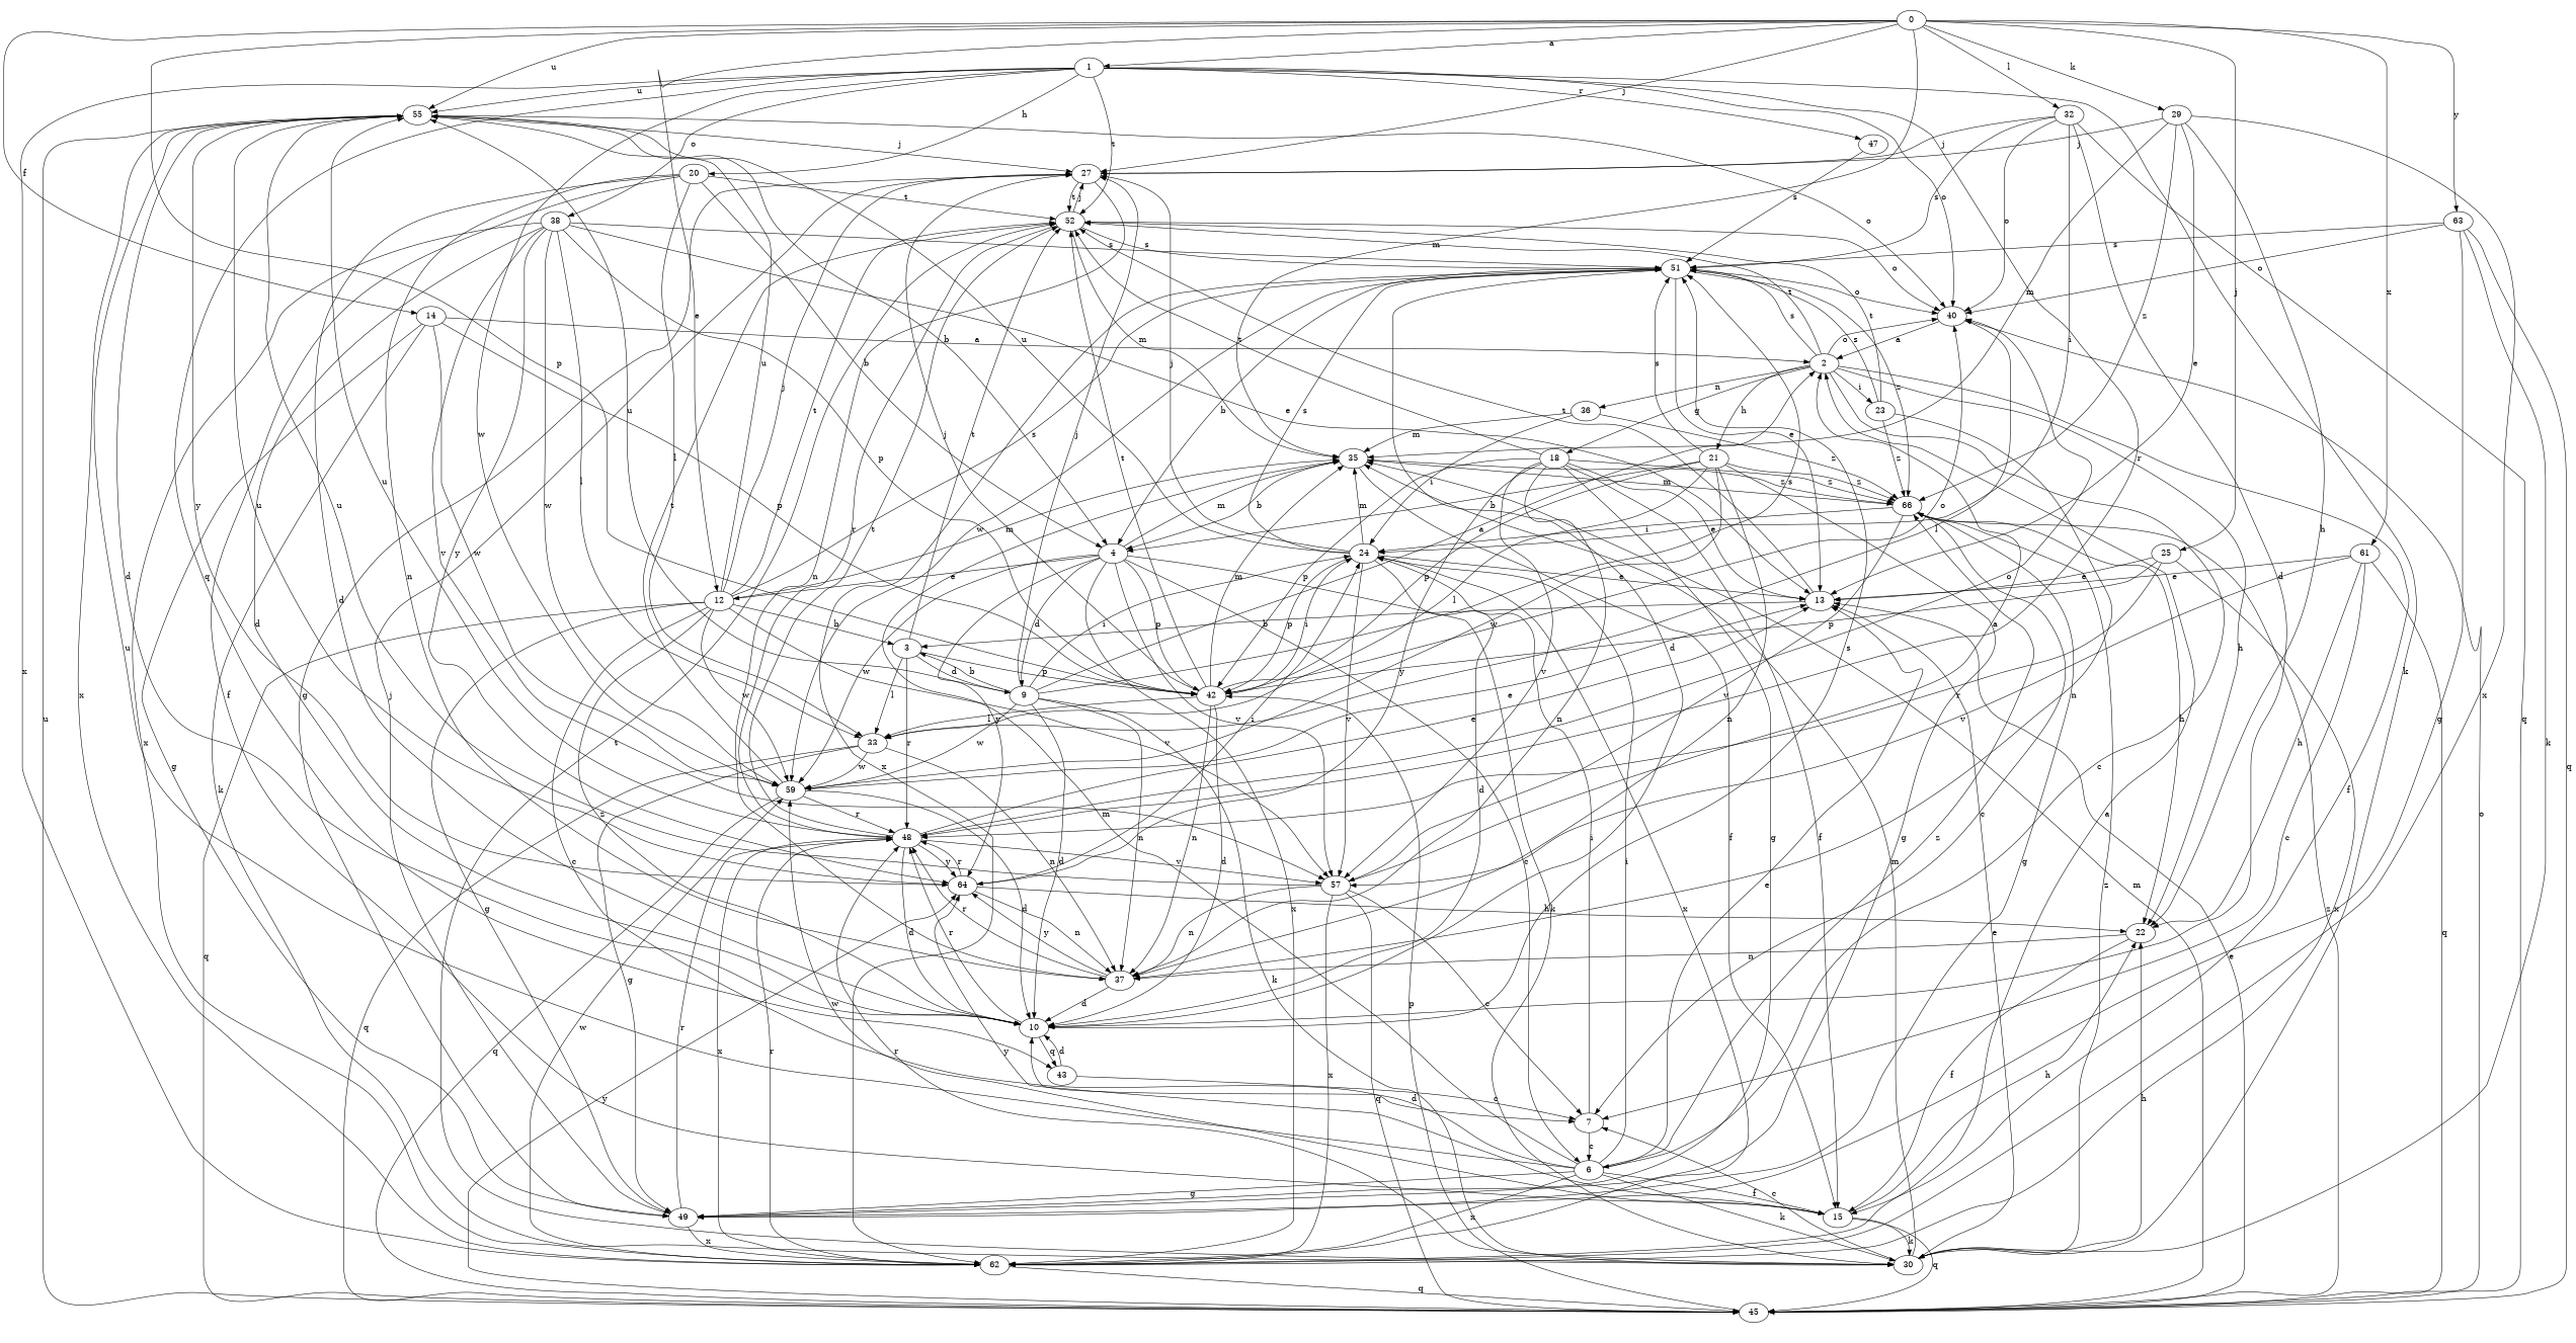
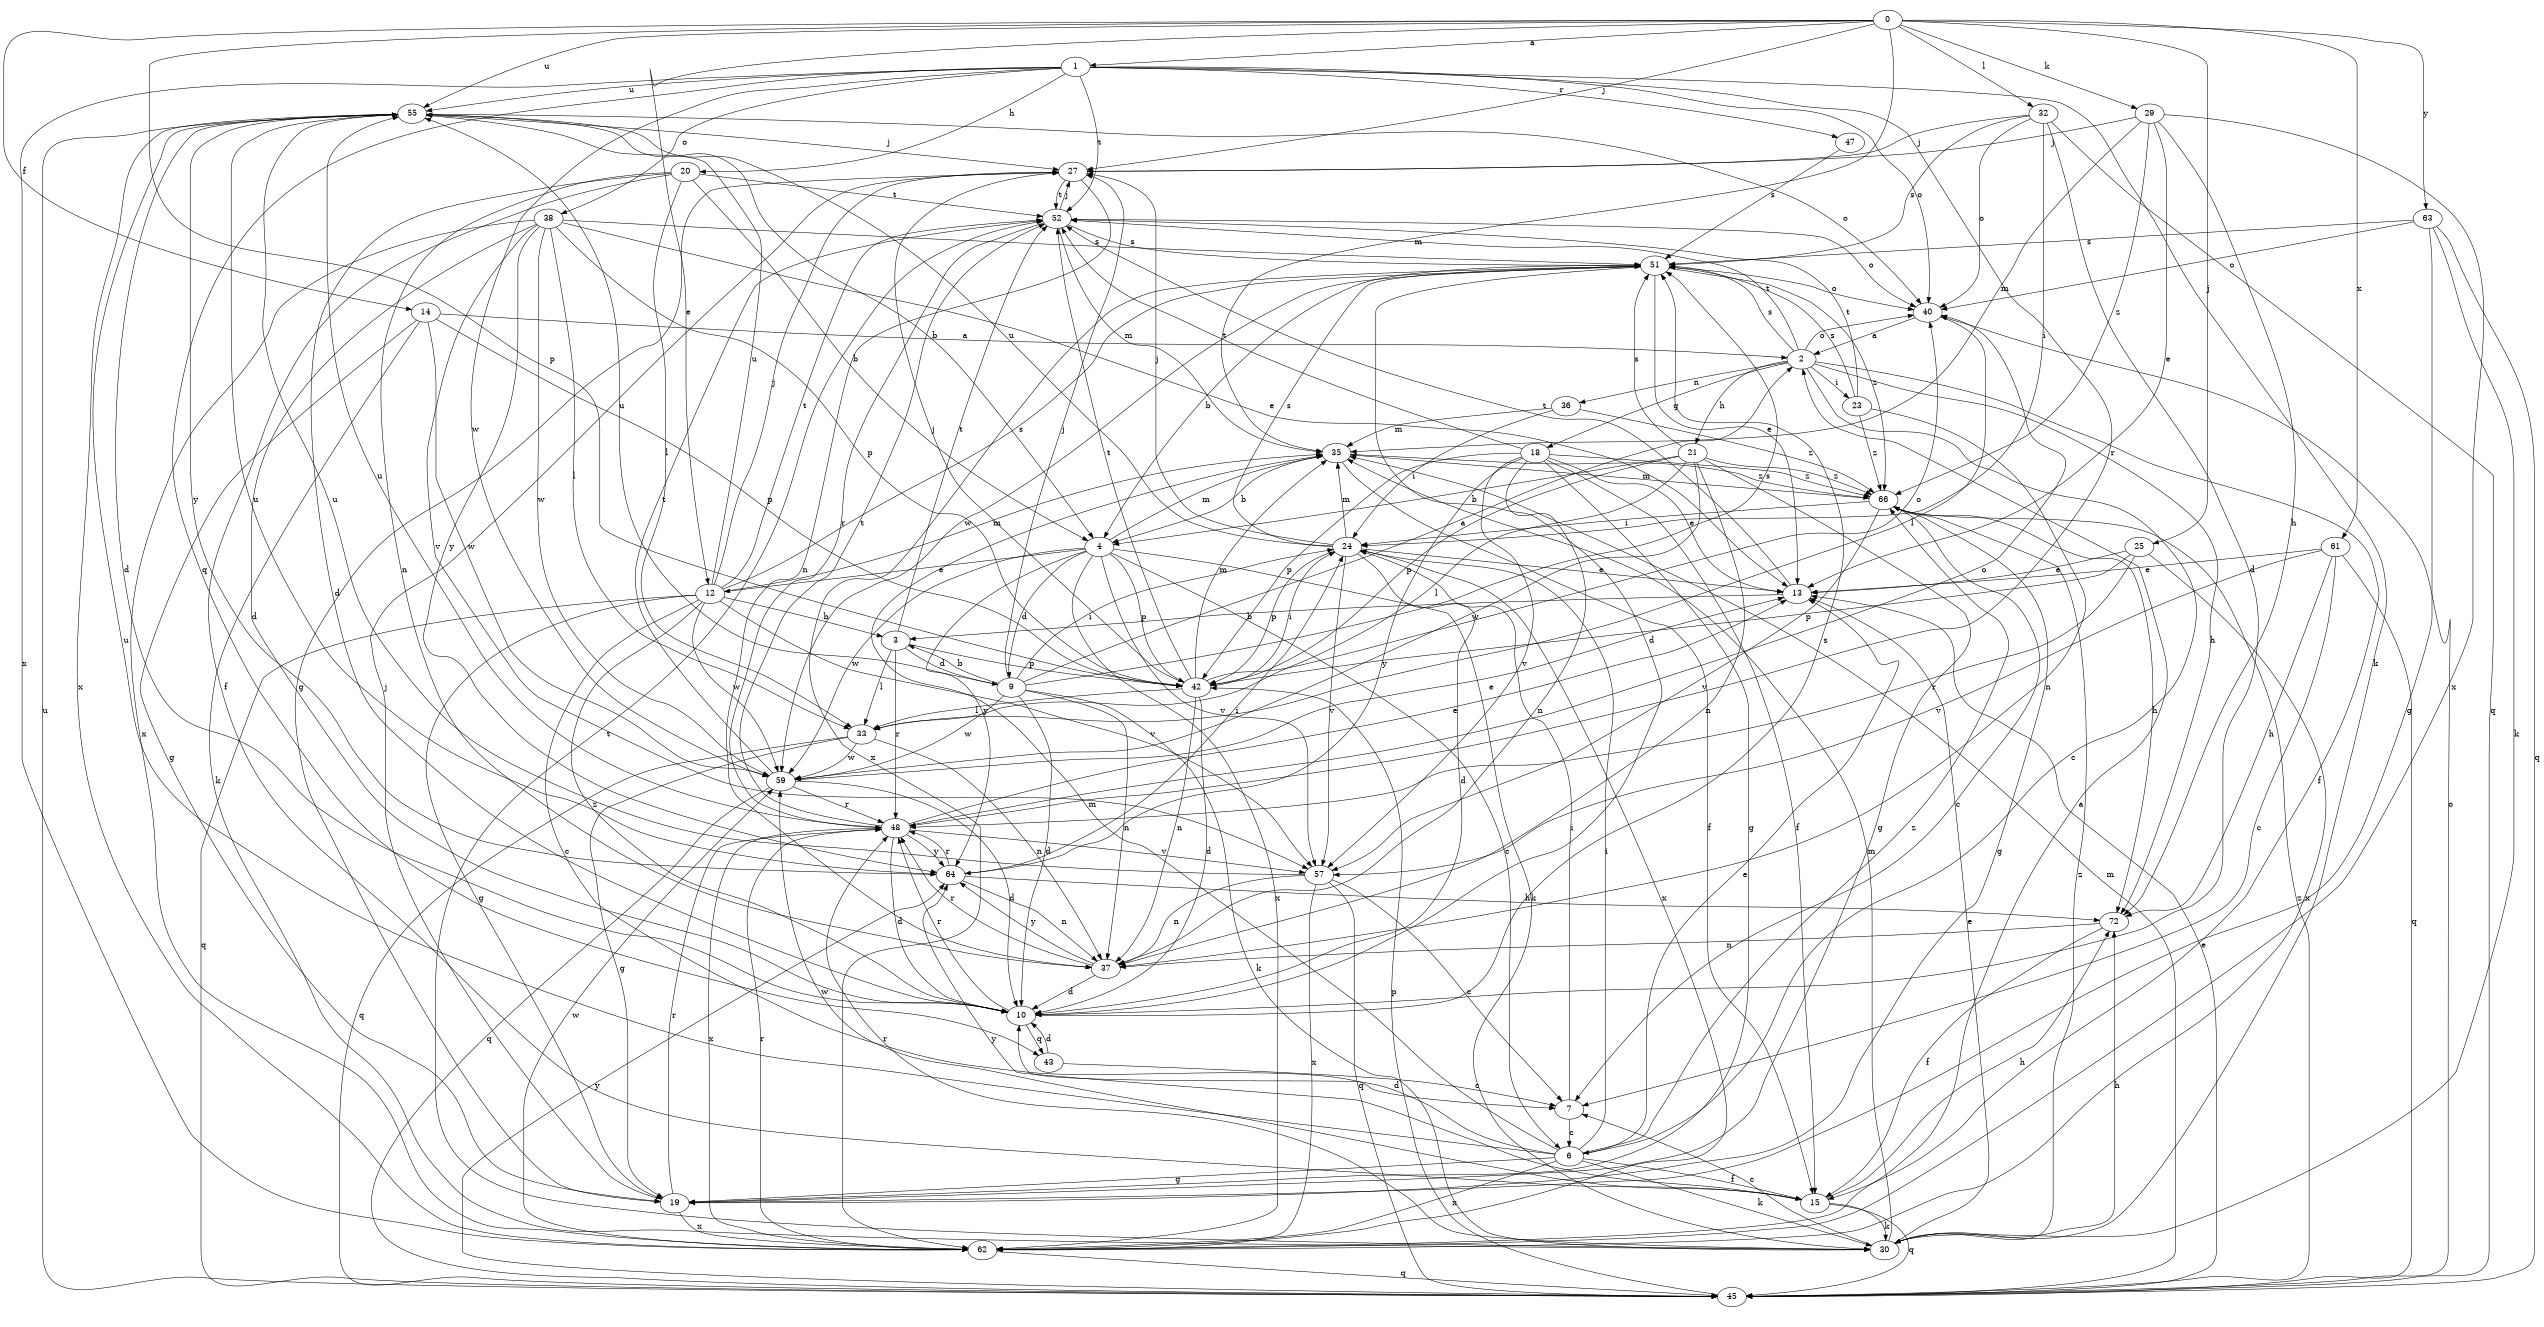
  strict digraph {
    0
    1
    12
    14
    25
    27
    29
    32
    35
    42
    55
    61
    63
    20
    30
    38
    40
    43
    47
    48
    52
    59
    62
    51
    3
    57
    10
-   19 [label=49]
+   19
    7
    45
    2
    13
    37
-   22
+   22 [label=72]
    66
    24
    15
    4
    33
    64
    18
    6
    21
    23
    36
    9
    0 -> 1 [label=a]
    0 -> 12 [label=e]
    0 -> 14 [label=f]
    0 -> 25 [label=j]
    0 -> 27 [label=j]
    0 -> 29 [label=k]
    0 -> 32 [label=l]
    0 -> 35 [label=m]
    0 -> 42 [label=p]
    0 -> 55 [label=u]
    0 -> 61 [label=x]
    0 -> 63 [label=y]
    1 -> 55 [label=u]
    1 -> 20 [label=h]
    1 -> 30 [label=k]
    1 -> 38 [label=o]
    1 -> 40 [label=o]
    1 -> 43 [label=q]
    1 -> 47 [label=r]
    1 -> 48 [label=r]
    1 -> 52 [label=t]
    1 -> 59 [label=w]
    1 -> 62 [label=x]
    12 -> 27 [label=j]
    12 -> 35 [label=m]
    12 -> 55 [label=u]
    12 -> 52 [label=t]
    12 -> 59 [label=w]
    12 -> 51 [label=s]
    12 -> 3 [label=b]
    12 -> 57 [label=v]
    12 -> 10 [label=z]
    12 -> 19 [label=g]
    12 -> 7 [label=c]
    12 -> 45 [label=q]
    14 -> 42 [label=p]
    14 -> 30 [label=k]
    14 -> 59 [label=w]
    14 -> 19 [label=g]
    14 -> 2 [label=a]
    25 -> 42 [label=p]
    25 -> 48 [label=r]
    25 -> 62 [label=x]
    25 -> 13 [label=e]
    27 -> 52 [label=t]
    27 -> 19 [label=g]
    27 -> 37 [label=n]
    29 -> 27 [label=j]
    29 -> 35 [label=m]
    29 -> 62 [label=x]
    29 -> 13 [label=e]
    29 -> 22 [label=h]
    29 -> 66 [label=z]
    32 -> 27 [label=j]
    32 -> 40 [label=o]
    32 -> 51 [label=s]
    32 -> 10 [label=d]
    32 -> 45 [label=q]
    32 -> 24 [label=i]
    35 -> 66 [label=z]
    35 -> 15 [label=f]
    35 -> 4 [label=b]
    42 -> 27 [label=j]
    42 -> 35 [label=m]
    42 -> 40 [label=o]
    42 -> 52 [label=t]
    42 -> 10 [label=d]
    42 -> 37 [label=n]
    42 -> 24 [label=i]
    42 -> 33 [label=l]
    55 -> 27 [label=j]
    55 -> 40 [label=o]
    55 -> 62 [label=x]
    55 -> 10 [label=d]
    55 -> 4 [label=b]
    55 -> 64 [label=y]
    61 -> 57 [label=v]
    61 -> 7 [label=c]
    61 -> 45 [label=q]
    61 -> 13 [label=e]
    61 -> 22 [label=h]
    63 -> 30 [label=k]
    63 -> 40 [label=o]
    63 -> 51 [label=s]
    63 -> 19 [label=g]
    63 -> 45 [label=q]
    20 -> 52 [label=t]
    20 -> 10 [label=d]
    20 -> 37 [label=n]
    20 -> 15 [label=f]
    20 -> 4 [label=b]
    20 -> 33 [label=l]
    30 -> 35 [label=m]
    30 -> 48 [label=r]
    30 -> 52 [label=t]
    30 -> 7 [label=c]
    30 -> 13 [label=e]
    30 -> 22 [label=h]
    30 -> 66 [label=z]
    38 -> 42 [label=p]
    38 -> 59 [label=w]
    38 -> 62 [label=x]
    38 -> 51 [label=s]
    38 -> 57 [label=v]
    38 -> 10 [label=d]
    38 -> 13 [label=e]
    38 -> 33 [label=l]
    38 -> 64 [label=y]
    40 -> 2 [label=a]
    40 -> 33 [label=l]
    43 -> 10 [label=d]
    43 -> 7 [label=c]
    47 -> 51 [label=s]
    48 -> 55 [label=u]
    48 -> 40 [label=o]
    48 -> 52 [label=t]
    48 -> 62 [label=x]
    48 -> 57 [label=v]
    48 -> 10 [label=d]
    48 -> 13 [label=e]
    48 -> 64 [label=y]
    52 -> 27 [label=j]
    52 -> 35 [label=m]
    52 -> 40 [label=o]
    52 -> 48 [label=r]
    52 -> 51 [label=s]
    59 -> 48 [label=r]
    59 -> 52 [label=t]
    59 -> 10 [label=d]
    59 -> 45 [label=q]
    59 -> 13 [label=e]
    62 -> 48 [label=r]
    62 -> 59 [label=w]
    62 -> 45 [label=q]
    62 -> 2 [label=a]
    51 -> 40 [label=o]
    51 -> 59 [label=w]
    51 -> 62 [label=x]
    51 -> 10 [label=d]
    51 -> 13 [label=e]
    51 -> 66 [label=z]
    51 -> 4 [label=b]
    3 -> 42 [label=p]
    3 -> 48 [label=r]
    3 -> 52 [label=t]
    3 -> 33 [label=l]
    3 -> 9 [label=d]
    57 -> 55 [label=u]
    57 -> 62 [label=x]
    57 -> 7 [label=c]
    57 -> 45 [label=q]
-   57 -> 2 [label=a]
    57 -> 37 [label=n]
    10 -> 43 [label=q]
    10 -> 48 [label=r]
    10 -> 51 [label=s]
    19 -> 27 [label=j]
    19 -> 48 [label=r]
    19 -> 62 [label=x]
    7 -> 24 [label=i]
    7 -> 6 [label=c]
    45 -> 35 [label=m]
    45 -> 42 [label=p]
    45 -> 55 [label=u]
    45 -> 40 [label=o]
    45 -> 13 [label=e]
    45 -> 66 [label=z]
    45 -> 64 [label=y]
    2 -> 40 [label=o]
    2 -> 52 [label=t]
    2 -> 51 [label=s]
    2 -> 22 [label=h]
    2 -> 15 [label=f]
    2 -> 18 [label=g]
    2 -> 6 [label=c]
    2 -> 21 [label=h]
    2 -> 23 [label=i]
    2 -> 36 [label=n]
    13 -> 52 [label=t]
    13 -> 3 [label=b]
    37 -> 48 [label=r]
    37 -> 10 [label=d]
    37 -> 64 [label=y]
    22 -> 37 [label=n]
    22 -> 15 [label=f]
    66 -> 35 [label=m]
    66 -> 57 [label=v]
    66 -> 19 [label=g]
    66 -> 7 [label=c]
    66 -> 22 [label=h]
    66 -> 24 [label=i]
    24 -> 27 [label=j]
    24 -> 35 [label=m]
    24 -> 42 [label=p]
    24 -> 55 [label=u]
    24 -> 62 [label=x]
    24 -> 51 [label=s]
    24 -> 57 [label=v]
    24 -> 10 [label=d]
    24 -> 13 [label=e]
    15 -> 30 [label=k]
    15 -> 59 [label=w]
    15 -> 45 [label=q]
    15 -> 22 [label=h]
    15 -> 64 [label=y]
    4 -> 12 [label=e]
    4 -> 35 [label=m]
    4 -> 42 [label=p]
    4 -> 30 [label=k]
    4 -> 59 [label=w]
    4 -> 62 [label=x]
    4 -> 57 [label=v]
    4 -> 64 [label=y]
    4 -> 6 [label=c]
    4 -> 9 [label=d]
    33 -> 59 [label=w]
    33 -> 19 [label=g]
    33 -> 45 [label=q]
    33 -> 37 [label=n]
    64 -> 55 [label=u]
    64 -> 48 [label=r]
    64 -> 37 [label=n]
    64 -> 22 [label=h]
    64 -> 24 [label=i]
    18 -> 42 [label=p]
    18 -> 52 [label=t]
    18 -> 57 [label=v]
    18 -> 19 [label=g]
    18 -> 13 [label=e]
    18 -> 37 [label=n]
    18 -> 66 [label=z]
    18 -> 15 [label=f]
    18 -> 64 [label=y]
    6 -> 35 [label=m]
    6 -> 55 [label=u]
    6 -> 30 [label=k]
    6 -> 62 [label=x]
    6 -> 10 [label=d]
    6 -> 19 [label=g]
    6 -> 13 [label=e]
    6 -> 66 [label=z]
    6 -> 24 [label=i]
    6 -> 15 [label=f]
    21 -> 42 [label=p]
    21 -> 59 [label=w]
    21 -> 51 [label=s]
    21 -> 19 [label=g]
    21 -> 37 [label=n]
    21 -> 66 [label=z]
    21 -> 4 [label=b]
    21 -> 33 [label=l]
    23 -> 52 [label=t]
    23 -> 51 [label=s]
    23 -> 37 [label=n]
    23 -> 66 [label=z]
    36 -> 35 [label=m]
    36 -> 66 [label=z]
    36 -> 24 [label=i]
    9 -> 27 [label=j]
    9 -> 55 [label=u]
    9 -> 30 [label=k]
    9 -> 59 [label=w]
    9 -> 51 [label=s]
    9 -> 3 [label=b]
    9 -> 10 [label=d]
    9 -> 2 [label=a]
    9 -> 37 [label=n]
    9 -> 24 [label=i]
  }
